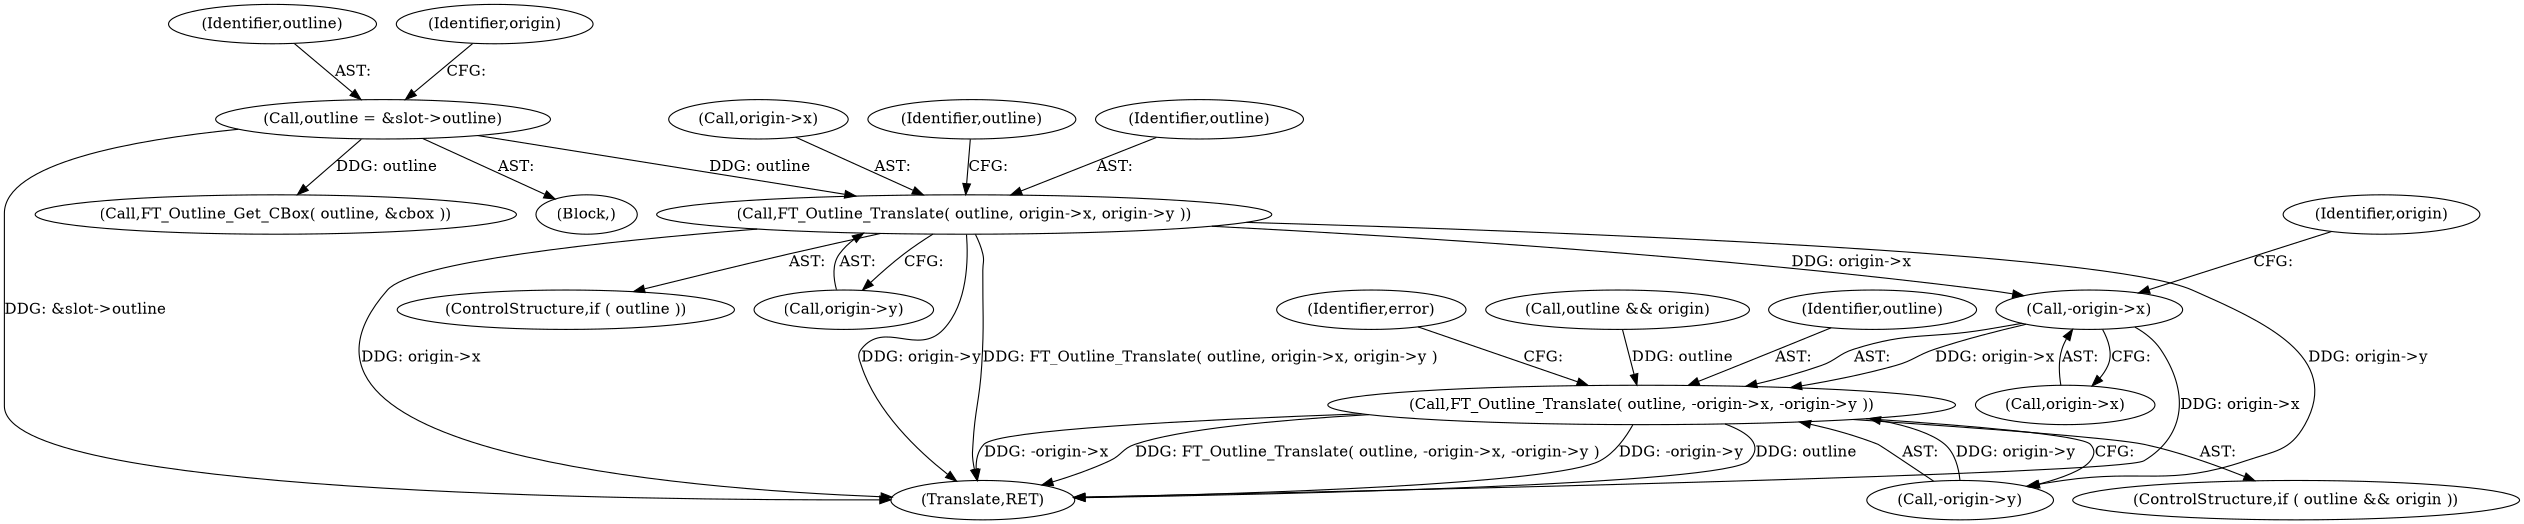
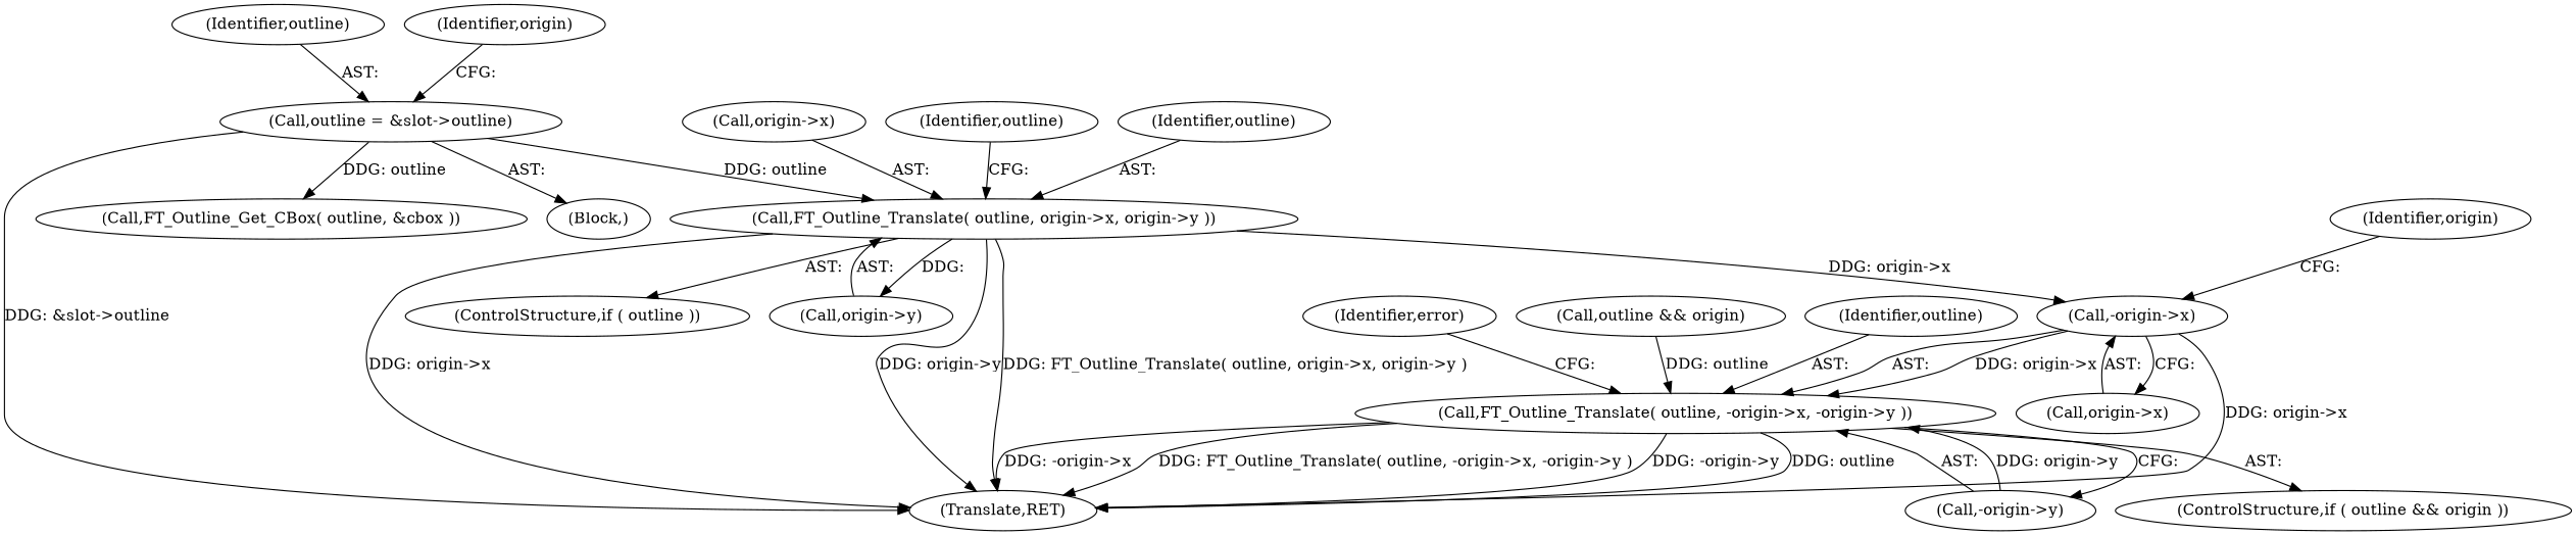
  digraph {
    n1 [label="(Call,-origin->x)"]
    n2 [label="(Call,FT_Outline_Translate( outline, -origin->x, -origin->y ))"]
    n3 [label="(Translate,RET)"]
    n4 [label="(Call,origin->x)"]
    n5 [label="(Call,-origin->y)"]
    n6 [label="(ControlStructure,if ( outline && origin ))"]
    n7 [label="(Call,FT_Outline_Translate( outline, origin->x, origin->y ))"]
    n8 [label="(ControlStructure,if ( outline ))"]
    n9 [label="(Call,origin->y)"]
    n10 [label="(Call,FT_Outline_Get_CBox( outline, &cbox ))"]
    n11 [label="(Call,outline = &slot->outline)"]
    n12 [label="(Block,)"]
    n13 [label="(Identifier,origin)"]
    n14 [label="(Identifier,outline)"]
    n15 [label="(Identifier,outline)"]
    n16 [label="(Identifier,outline)"]
    n17 [label="(Identifier,outline)"]
    n18 [label="(Identifier,error)"]
    n19 [label="(Identifier,origin)"]
    n20 [label="(Call,origin->x)"]
    n21 [label="(Call,outline && origin)"]
    n1 -> n2 [label="AST: "]
    n1 -> n2 [label="DDG: origin->x"]
    n1 -> n3 [label="DDG: origin->x"]
    n1 -> n4 [label="CFG: "]
    n2 -> n3 [label="DDG: -origin->x"]
    n2 -> n3 [label="DDG: FT_Outline_Translate( outline, -origin->x, -origin->y )"]
    n2 -> n3 [label="DDG: -origin->y"]
    n2 -> n3 [label="DDG: outline"]
    n2 -> n5 [label="CFG: "]
    n2 -> n6 [label="AST: "]
    n4 -> n1 [label="AST: "]
    n5 -> n2 [label="AST: "]
    n5 -> n2 [label="DDG: origin->y"]
    n7 -> n1 [label="DDG: origin->x"]
    n7 -> n3 [label="DDG: origin->y"]
    n7 -> n3 [label="DDG: FT_Outline_Translate( outline, origin->x, origin->y )"]
    n7 -> n3 [label="DDG: origin->x"]
-   n7 -> n5 [label="DDG: origin->y"]
    n7 -> n8 [label="AST: "]
-   n7 -> n9 [label="CFG: "]
+   n7 -> n9 [label="DDG: "]
    n9 -> n7 [label="AST: "]
    n11 -> n3 [label="DDG: &slot->outline"]
    n11 -> n7 [label="DDG: outline"]
    n11 -> n10 [label="DDG: outline"]
    n11 -> n12 [label="AST: "]
    n13 -> n1 [label="CFG: "]
    n14 -> n2 [label="AST: "]
    n15 -> n11 [label="AST: "]
    n16 -> n7 [label="CFG: "]
    n17 -> n7 [label="AST: "]
    n18 -> n2 [label="CFG: "]
    n19 -> n11 [label="CFG: "]
    n20 -> n7 [label="AST: "]
    n21 -> n2 [label="DDG: outline"]
  }
